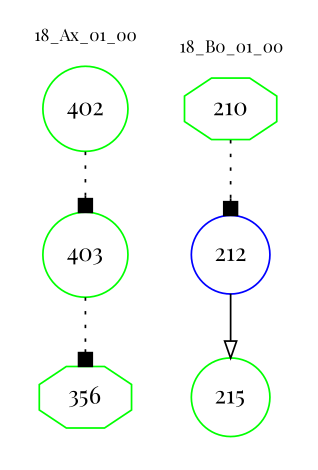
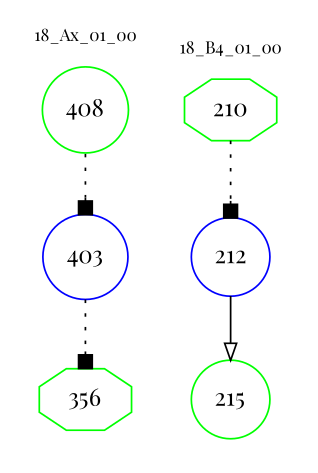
  digraph {
    fontname="Playfair Display"
    node [color=green fontname="Playfair Display" shape=circle]
    edge [arrowhead=box color=black fontname="Playfair Display" style=dotted]
-   n1 [label=402]
-   n2 [label=403]
+   n1 [label=408]
+   n2 [color=blue label=403]
    n3 [label=356 shape=octagon]
    n4 [label=210 shape=octagon]
    n5 [color=blue label=212]
    n6 [label=215]
    subgraph cluster_1 {
      color=white
      fontsize=10
      label="18_Ax_01_00"
      n1
      n2
      n3
    }
    subgraph cluster_2 {
      color=white
      fontsize=10
-     label="18_B0_01_00"
+     label="18_B4_01_00"
      n4
      n5
      n6
    }
    n1 -> n2
    n2 -> n3
    n4 -> n5
    n5 -> n6 [arrowhead=onormal style=solid]
  }
